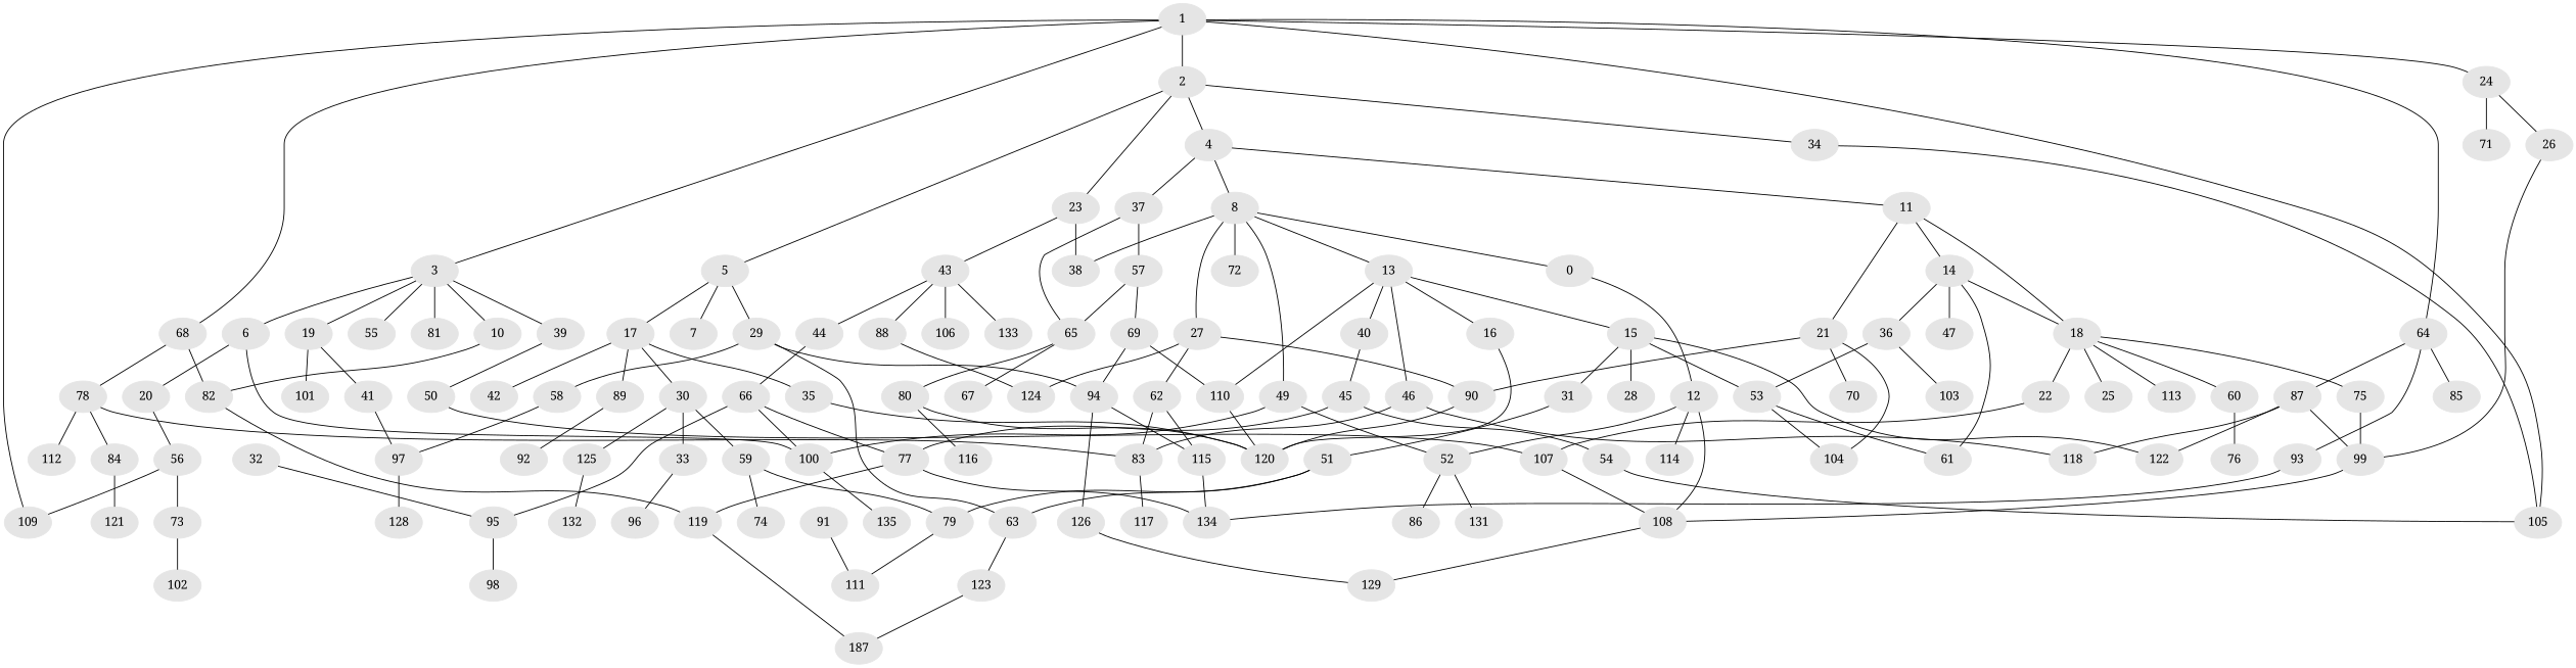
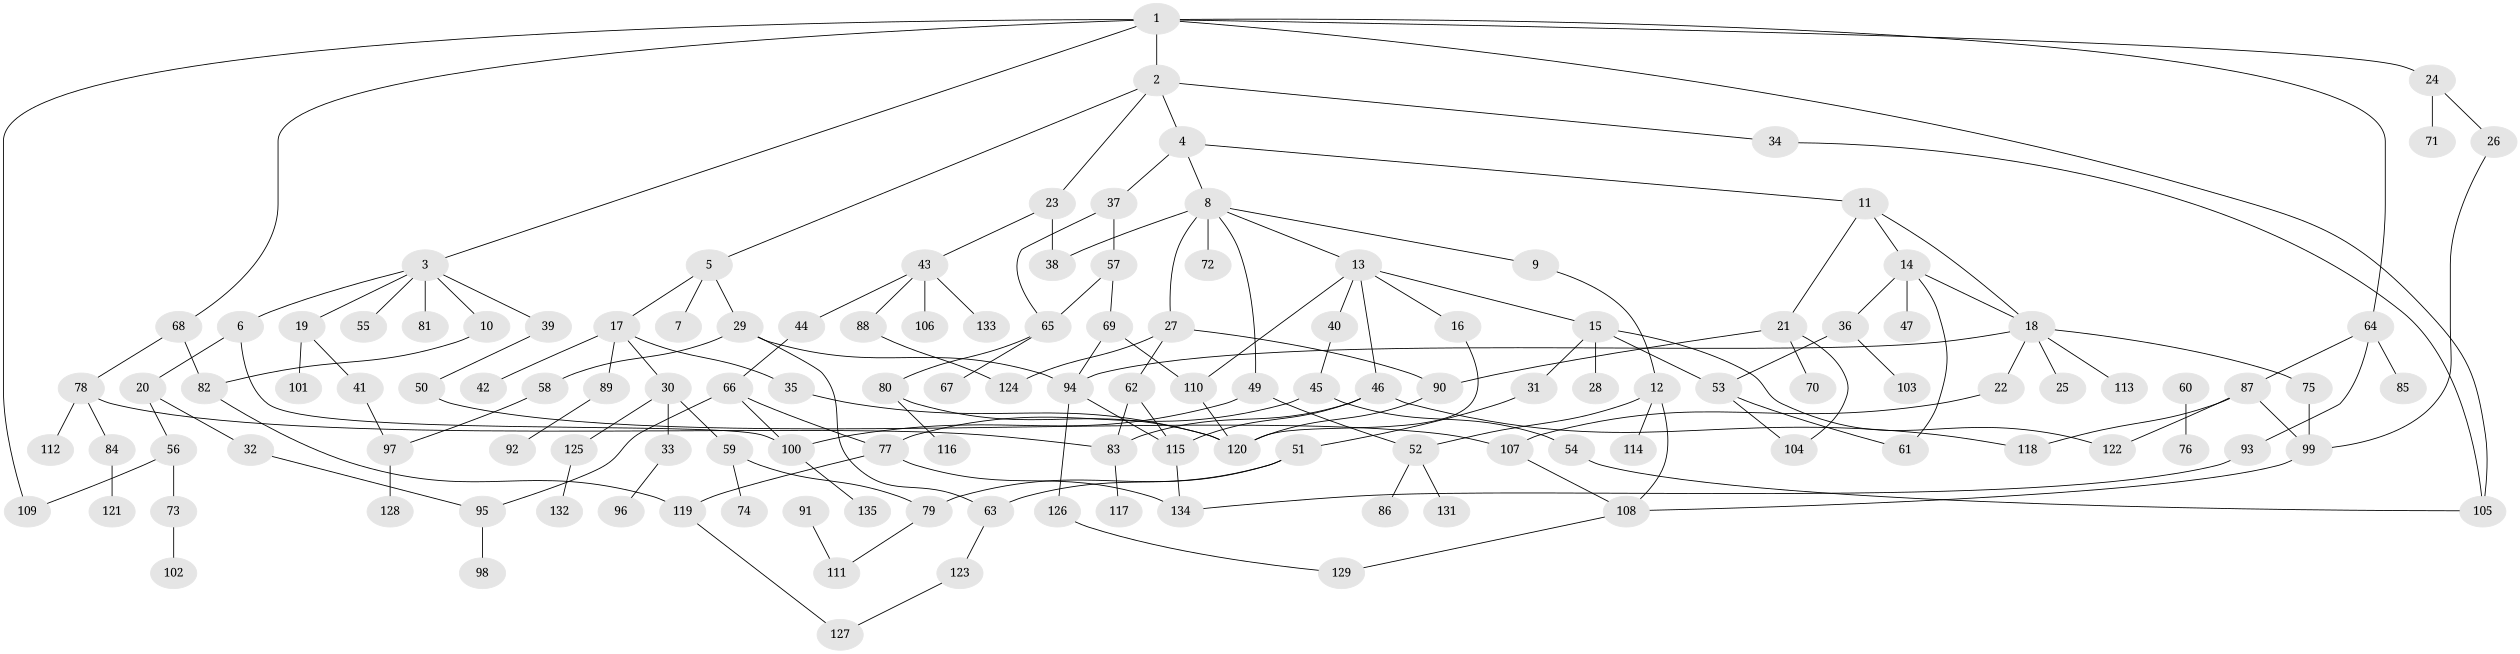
  graph {
    fontname="Noto Serif"
    node [color=gray90 fontname="Noto Serif" style=filled]
    edge [fontname="Noto Serif"]
    1
    2
    3
    24
    64
    68
    105
    109
    4
    5
    23
    34
    6
    10
    19
    39
    55
    81
    26
    71
    85
    87
    93
    82
    78
    8
    11
    37
    7
    17
    29
    38
    43
    20
    100
    41
    101
    50
-   9 [label=0]
+   9
    13
    27
    49
    72
    14
    18
    21
    57
    65
    30
    35
    42
    89
    58
    63
    94
    32
    56
    135
    12
    15
    16
    40
    46
    110
    90
    62
    124
    52
    108
    114
    119
    36
    47
    61
    22
    25
    60
    75
    113
    70
    104
    86
    131
    129
    28
    31
    53
    122
    120
    45
    83
    115
    118
    103
    51
    33
    59
    125
    92
    107
    76
    99
    97
    95
    73
    44
    88
    106
    133
    123
    126
    96
    79
    74
    132
    98
    69
    67
    80
    54
    77
    128
    66
    134
    117
    111
    102
-   127 [label=187]
+   127
    116
    84
    112
    91
    121
    1 -- 2
    1 -- 3
    1 -- 24
    1 -- 64
    1 -- 68
    1 -- 105
    1 -- 109
    2 -- 4
    2 -- 5
    2 -- 23
    2 -- 34
    3 -- 6
    3 -- 10
    3 -- 19
    3 -- 39
    3 -- 55
    3 -- 81
    24 -- 26
    24 -- 71
    64 -- 85
    64 -- 87
    64 -- 93
    68 -- 82
    68 -- 78
    4 -- 8
    4 -- 11
    4 -- 37
    5 -- 7
    5 -- 17
    5 -- 29
    23 -- 38
    23 -- 43
    34 -- 105
    6 -- 20
    6 -- 100
    10 -- 82
    19 -- 41
    19 -- 101
    39 -- 50
    26 -- 99
    87 -- 122
    87 -- 118
    87 -- 99
    93 -- 134
    82 -- 119
    78 -- 83
    78 -- 84
    78 -- 112
    8 -- 38
    8 -- 9
    8 -- 13
    8 -- 27
    8 -- 49
    8 -- 72
    11 -- 14
    11 -- 18
    11 -- 21
    37 -- 57
    37 -- 65
    17 -- 30
    17 -- 35
    17 -- 42
    17 -- 89
    29 -- 58
    29 -- 63
    29 -- 94
    43 -- 44
    43 -- 88
    43 -- 106
    43 -- 133
+   20 -- 32
    20 -- 56
    100 -- 135
    41 -- 97
    50 -- 107
    9 -- 12
    13 -- 15
    13 -- 16
    13 -- 40
    13 -- 46
    13 -- 110
    27 -- 90
    27 -- 62
    27 -- 124
    49 -- 100
    49 -- 52
    14 -- 18
    14 -- 36
    14 -- 47
    14 -- 61
    18 -- 22
    18 -- 25
-   18 -- 60
+   18 -- 94
    18 -- 75
    18 -- 113
    21 -- 90
    21 -- 70
    21 -- 104
    57 -- 65
    57 -- 69
    65 -- 67
    65 -- 80
    30 -- 33
    30 -- 59
    30 -- 125
    35 -- 120
    89 -- 92
    58 -- 97
    63 -- 123
    94 -- 115
    94 -- 126
    32 -- 95
    56 -- 109
    56 -- 73
    12 -- 52
    12 -- 108
    12 -- 114
    15 -- 28
    15 -- 31
    15 -- 53
    15 -- 122
    16 -- 120
    40 -- 45
    46 -- 83
+   46 -- 115
    46 -- 118
    110 -- 120
    90 -- 120
    62 -- 83
    62 -- 115
    52 -- 86
    52 -- 131
    108 -- 129
    119 -- 127
    36 -- 53
    36 -- 103
    22 -- 107
    60 -- 76
    75 -- 99
    31 -- 51
    53 -- 61
    53 -- 104
    45 -- 54
    45 -- 77
    83 -- 117
    115 -- 134
    51 -- 63
    51 -- 79
    33 -- 96
    59 -- 79
    59 -- 74
    125 -- 132
    107 -- 108
    99 -- 108
    97 -- 128
    95 -- 98
    73 -- 102
    44 -- 66
    88 -- 124
    123 -- 127
    126 -- 129
    79 -- 111
    69 -- 94
    69 -- 110
    80 -- 120
    80 -- 116
    54 -- 105
    77 -- 119
    77 -- 134
    66 -- 100
    66 -- 95
    66 -- 77
    84 -- 121
    91 -- 111
  }
